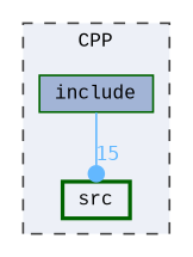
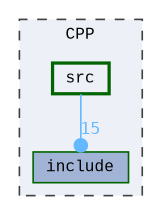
  digraph {
    compound=true
    fontname="Liberation Mono"
    node [color=darkgreen fontname="Liberation Mono" fontsize=10 shape=box]
    n1 [fillcolor="#a2b4d6" height=0.2 label=include style=filled width=0.4]
    n2 [fillcolor="#edf0f7" height=0.2 label=src style="filled,bold" width=0.4]
    subgraph cluster_1 {
      bgcolor="#edf0f7"
      fontsize=10
      label=CPP
      pencolor=grey25
      style="filled,dashed"
      n1
      n2
    }
-   n1 -> n2 [color=steelblue1 fontcolor=steelblue1 fontname="Liberation Mono" fontsize=10 headlabel=15 labeldistance=1.5 labelfontname=Helvetica labelfontsize=10 arrowhead=dot]
+   n2 -> n1 [color=steelblue1 fontcolor=steelblue1 fontname="Liberation Mono" fontsize=10 headlabel=15 labeldistance=1.5 labelfontname=Helvetica labelfontsize=10 arrowhead=dot]
  }
